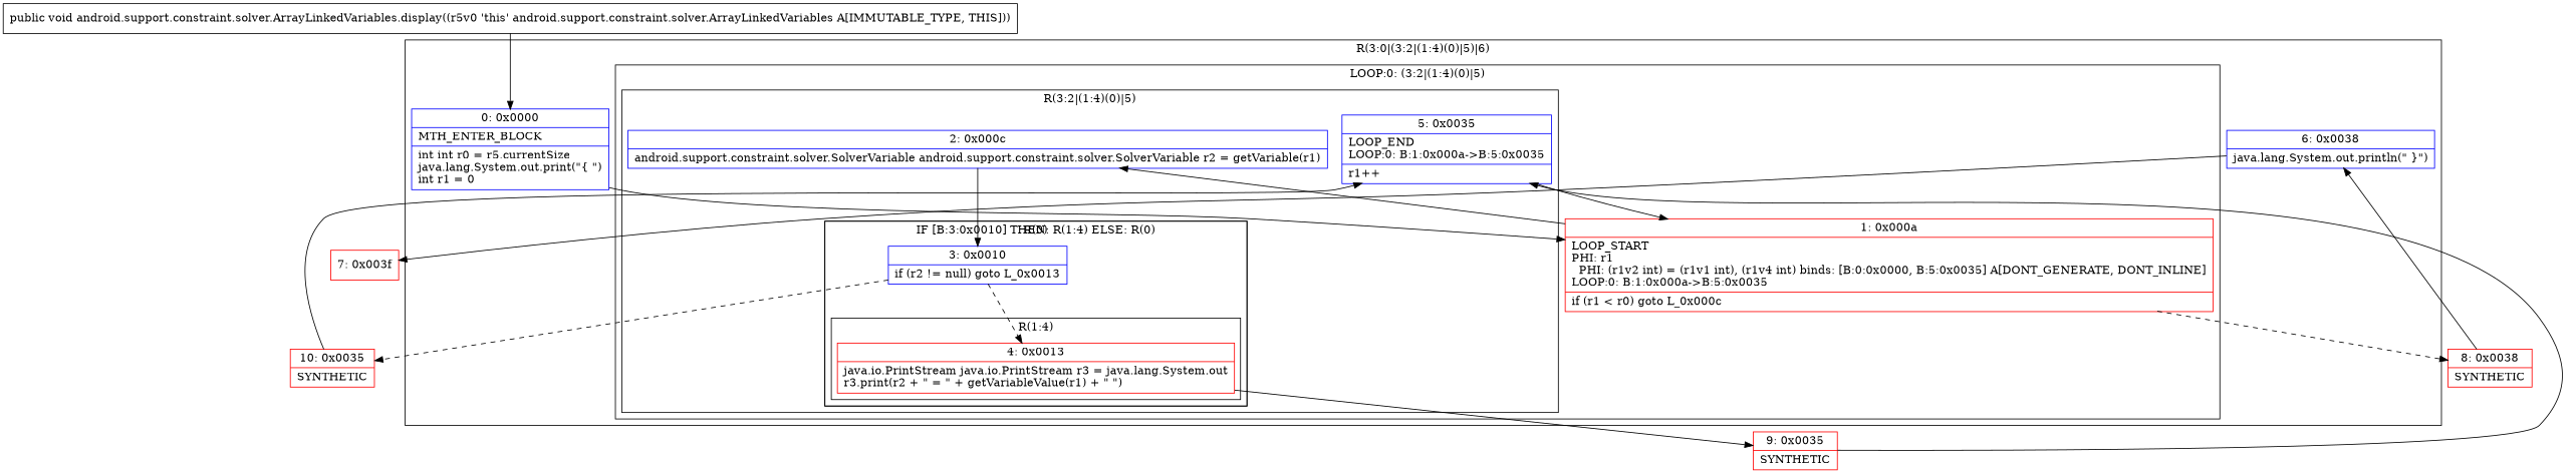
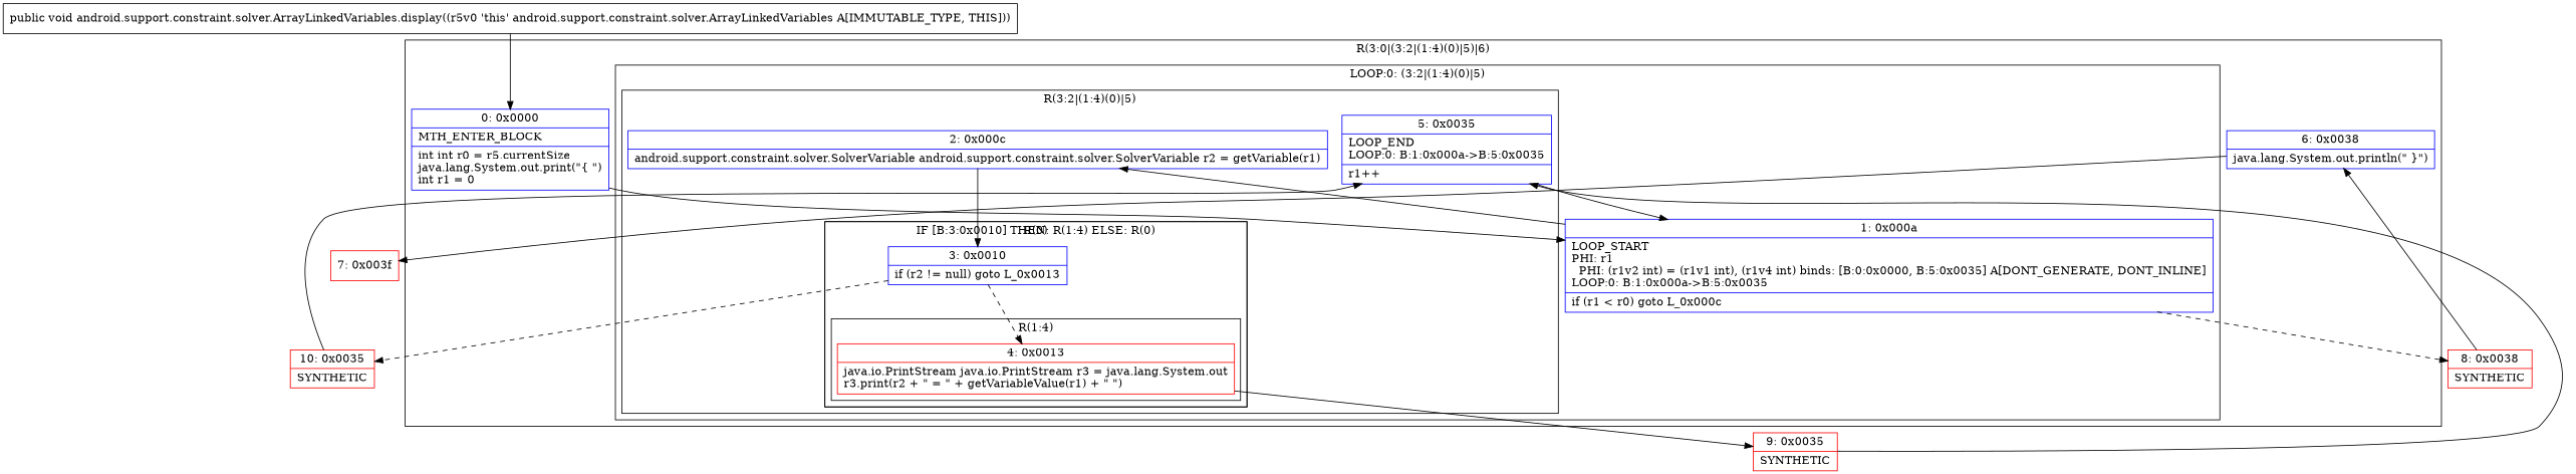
  digraph {
    node [color=blue shape=record]
    n1 [color=red label="{4\:\ 0x0013|java.io.PrintStream java.io.PrintStream r3 = java.lang.System.out\lr3.print(r2 + \" = \" + getVariableValue(r1) + \" \")\l}"]
    n2 [label="{3\:\ 0x0010|if (r2 != null) goto L_0x0013\l}"]
    n3 [label="{2\:\ 0x000c|android.support.constraint.solver.SolverVariable android.support.constraint.solver.SolverVariable r2 = getVariable(r1)\l}"]
    n4 [label="{5\:\ 0x0035|LOOP_END\lLOOP:0: B:1:0x000a\-\>B:5:0x0035\l|r1++\l}"]
-   n5 [color=red label="{1\:\ 0x000a|LOOP_START\lPHI: r1 \l  PHI: (r1v2 int) = (r1v1 int), (r1v4 int) binds: [B:0:0x0000, B:5:0x0035] A[DONT_GENERATE, DONT_INLINE]\lLOOP:0: B:1:0x000a\-\>B:5:0x0035\l|if (r1 \< r0) goto L_0x000c\l}"]
+   n5 [label="{1\:\ 0x000a|LOOP_START\lPHI: r1 \l  PHI: (r1v2 int) = (r1v1 int), (r1v4 int) binds: [B:0:0x0000, B:5:0x0035] A[DONT_GENERATE, DONT_INLINE]\lLOOP:0: B:1:0x000a\-\>B:5:0x0035\l|if (r1 \< r0) goto L_0x000c\l}"]
    n6 [label="{0\:\ 0x0000|MTH_ENTER_BLOCK\l|int int r0 = r5.currentSize\ljava.lang.System.out.print(\"\{ \")\lint r1 = 0\l}"]
    n7 [label="{6\:\ 0x0038|java.lang.System.out.println(\" \}\")\l}"]
    n8 [color=red label="{9\:\ 0x0035|SYNTHETIC\l}"]
    n9 [color=red label="{10\:\ 0x0035|SYNTHETIC\l}"]
    n10 [color=red label="{8\:\ 0x0038|SYNTHETIC\l}"]
    n11 [color=red label="{7\:\ 0x003f}"]
    n12 [label="{public void android.support.constraint.solver.ArrayLinkedVariables.display((r5v0 'this' android.support.constraint.solver.ArrayLinkedVariables A[IMMUTABLE_TYPE, THIS])) }" color=""]
    subgraph cluster_1 {
      label="R(3:0|(3:2|(1:4)(0)|5)|6)"
      n6
      n7
      subgraph cluster_2 {
        label="LOOP:0: (3:2|(1:4)(0)|5)"
        n5
        subgraph cluster_3 {
          label="R(3:2|(1:4)(0)|5)"
          n3
          n4
          subgraph cluster_4 {
            label="IF [B:3:0x0010] THEN: R(1:4) ELSE: R(0)"
            n2
            subgraph cluster_5 {
              label="R(1:4)"
              n1
            }
            subgraph cluster_6 {
              label="R(0)"
            }
          }
        }
      }
    }
    n1 -> n8
    n2 -> n1 [style=dashed]
    n2 -> n9 [style=dashed]
    n3 -> n2
    n4 -> n5
    n5 -> n3
    n5 -> n10 [style=dashed]
    n6 -> n5
    n7 -> n11
    n8 -> n4
    n9 -> n4
    n10 -> n7
    n12 -> n6
  }
